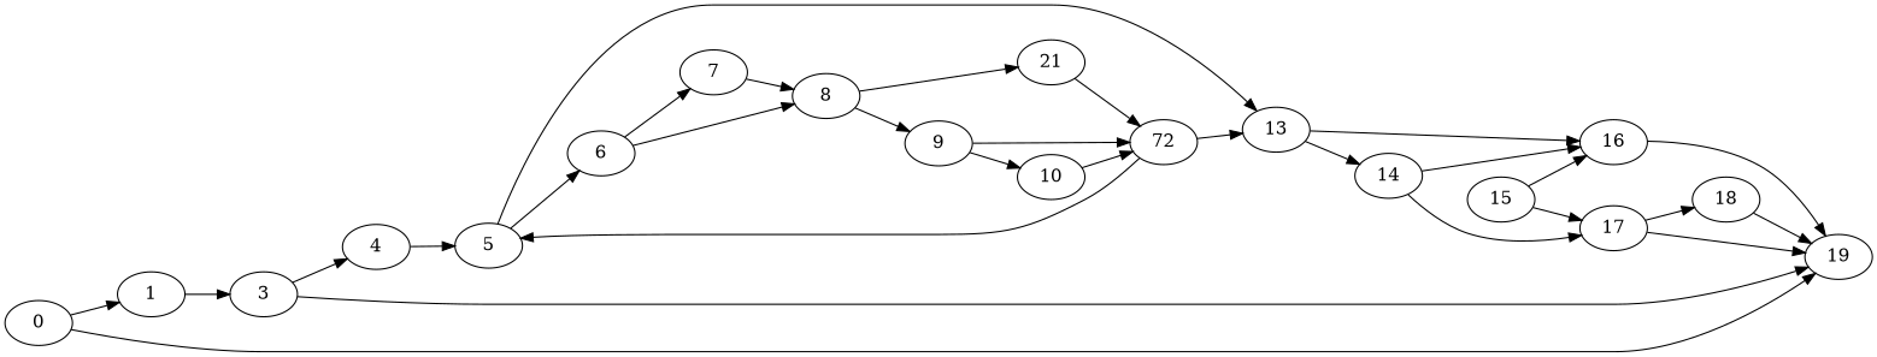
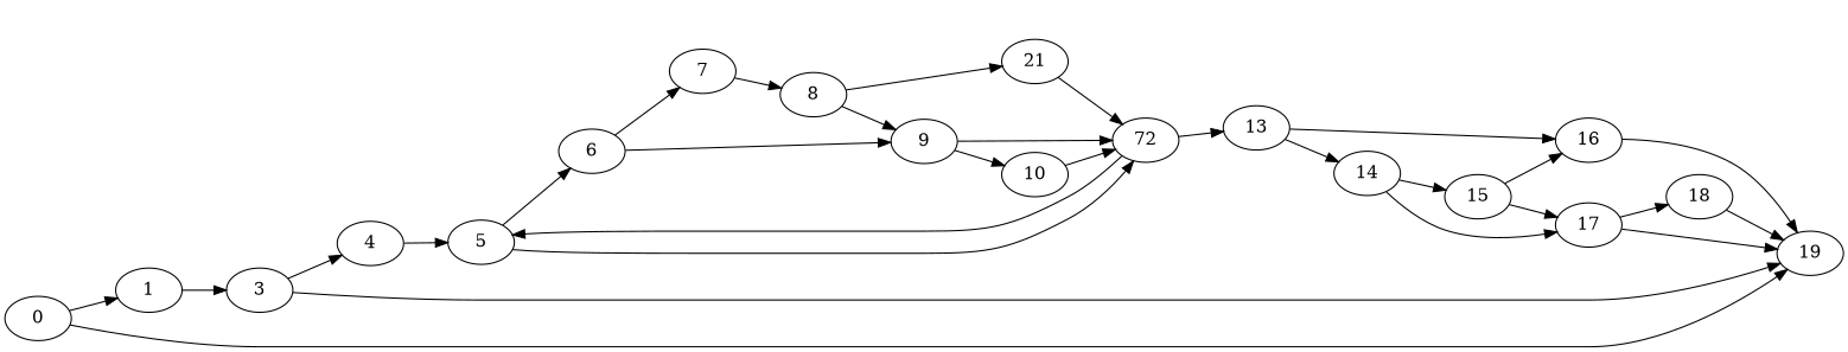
  digraph {
    rankdir=LR
    0
    1
    19
    3
    4
    5
    6
    n8 [label=72]
    7
    8
    13
    9
    n13 [label=21]
    10
    14
    16
    15
    17
    18
    0 -> 1
    0 -> 19
    1 -> 3
    3 -> 19
    3 -> 4
    4 -> 5
    5 -> 6
-   5 -> 13
+   5 -> n8
    6 -> 7
-   6 -> 8
+   6 -> 9
    n8 -> 5
    n8 -> 13
    7 -> 8
    8 -> 9
    8 -> n13
    13 -> 14
    13 -> 16
    9 -> n8
    9 -> 10
    n13 -> n8
    10 -> n8
-   14 -> 16
+   14 -> 15
    14 -> 17
    16 -> 19
    15 -> 16
    15 -> 17
    17 -> 19
    17 -> 18
    18 -> 19
  }
